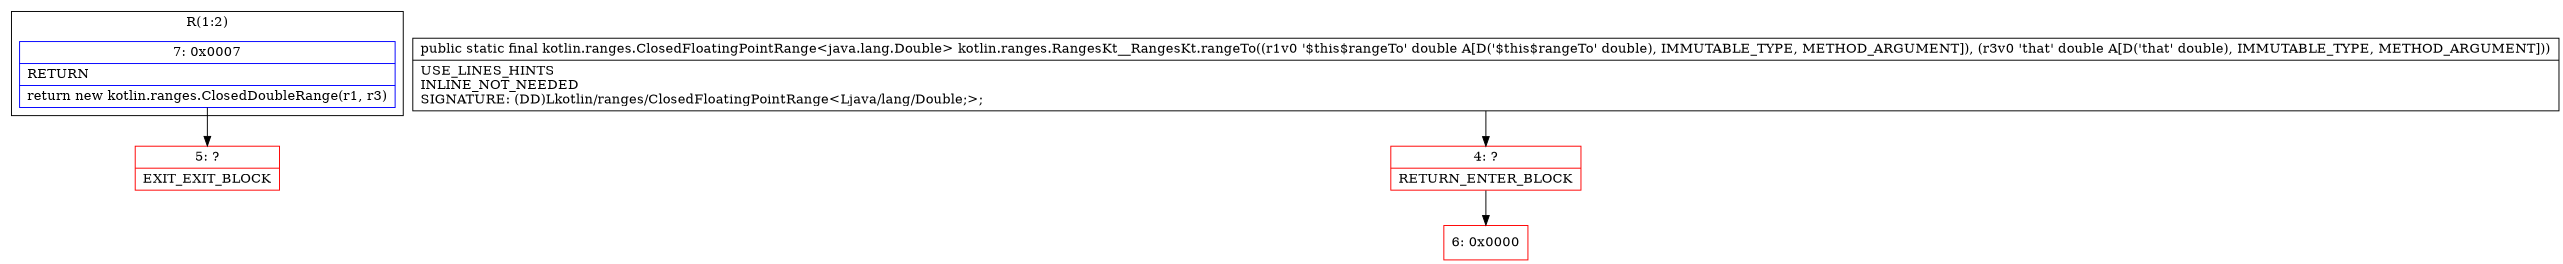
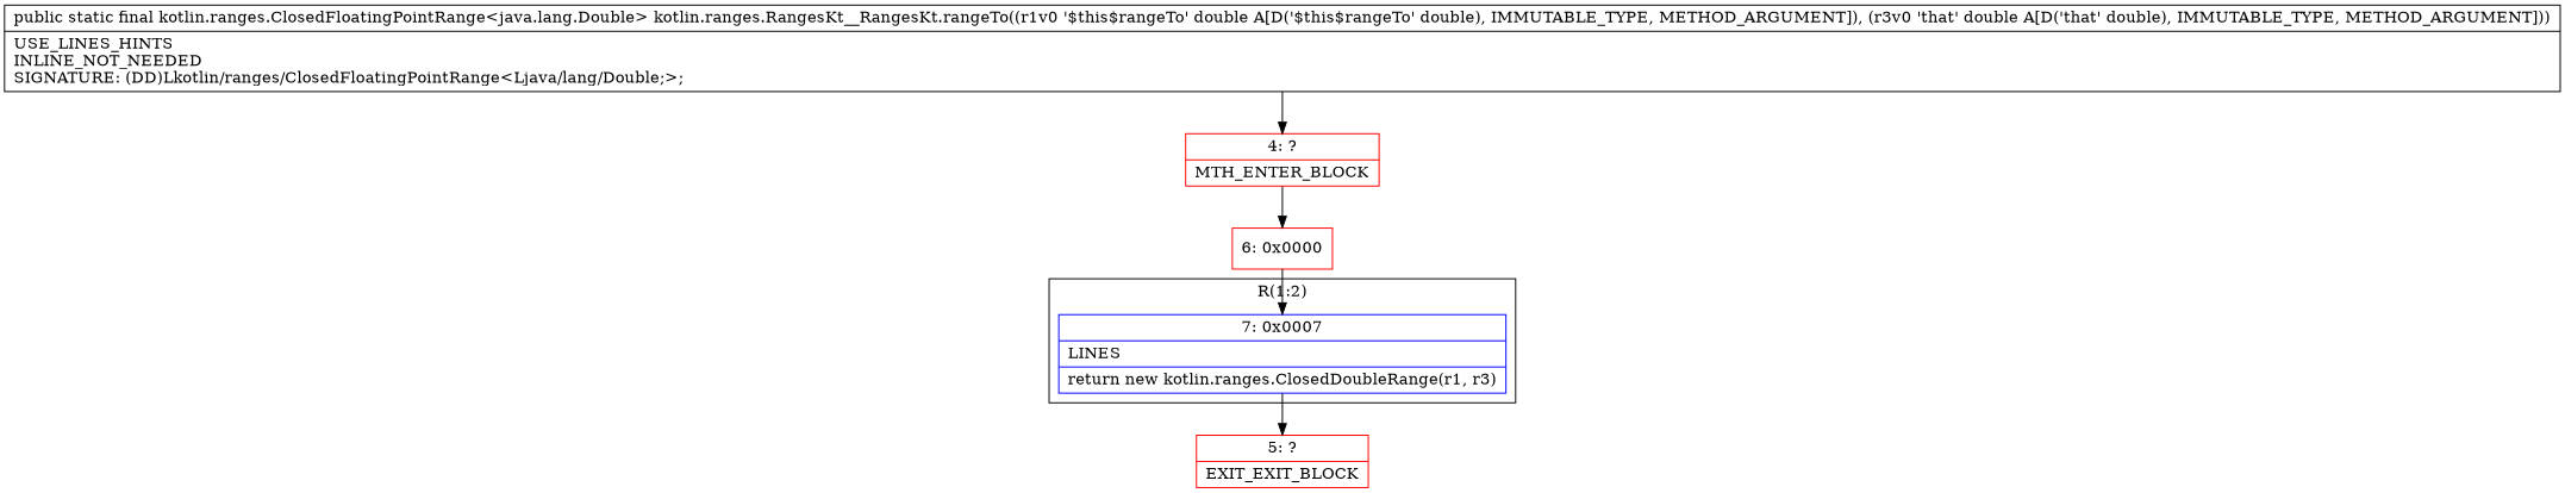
  digraph {
    node [color=red shape=record]
-   n1 [color=blue label="{7\:\ 0x0007|RETURN\l|return new kotlin.ranges.ClosedDoubleRange(r1, r3)\l}"]
+   n1 [color=blue label="{7\:\ 0x0007|LINES\l|return new kotlin.ranges.ClosedDoubleRange(r1, r3)\l}"]
    n2 [label="{5\:\ ?|EXIT_EXIT_BLOCK\l}"]
-   n3 [label="{4\:\ ?|RETURN_ENTER_BLOCK\l}"]
+   n3 [label="{4\:\ ?|MTH_ENTER_BLOCK\l}"]
    n4 [label="{6\:\ 0x0000}"]
    n5 [label="{public static final kotlin.ranges.ClosedFloatingPointRange\<java.lang.Double\> kotlin.ranges.RangesKt__RangesKt.rangeTo((r1v0 '$this$rangeTo' double A[D('$this$rangeTo' double), IMMUTABLE_TYPE, METHOD_ARGUMENT]), (r3v0 'that' double A[D('that' double), IMMUTABLE_TYPE, METHOD_ARGUMENT]))  | USE_LINES_HINTS\lINLINE_NOT_NEEDED\lSIGNATURE: (DD)Lkotlin\/ranges\/ClosedFloatingPointRange\<Ljava\/lang\/Double;\>;\l}" color=""]
    subgraph cluster_1 {
      label="R(1:2)"
      n1
    }
    n1 -> n2
    n3 -> n4
+   n4 -> n1
    n5 -> n3
  }
